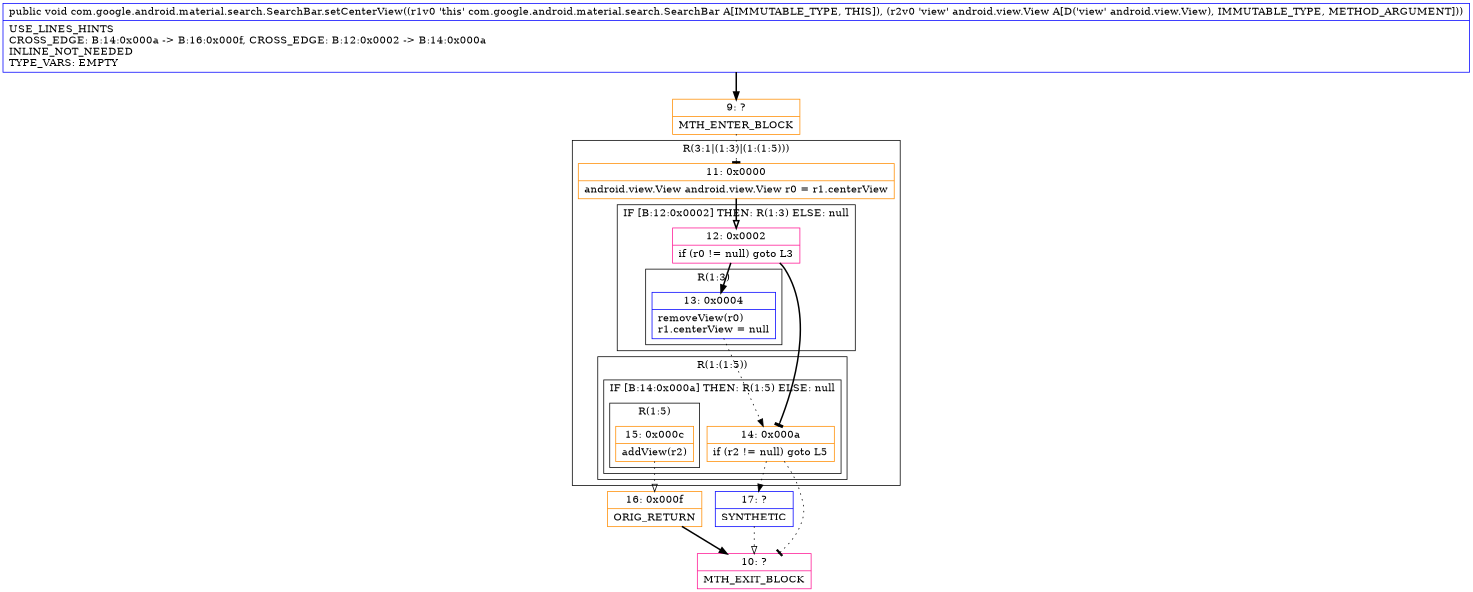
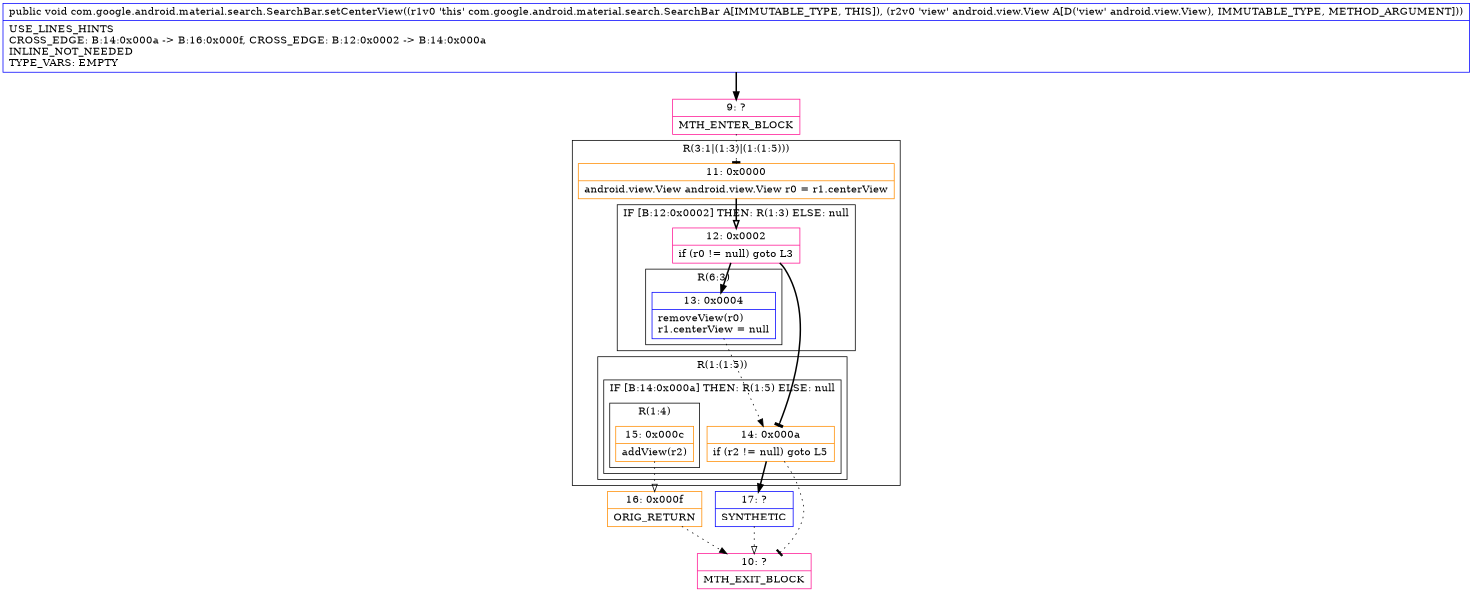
  digraph {
    node [color=darkorange shape=record]
    edge [arrowhead=normal style=dotted]
    n1 [color=blue label="{13\:\ 0x0004|removeView(r0)\lr1.centerView = null\l}"]
    n2 [color=deeppink label="{12\:\ 0x0002|if (r0 != null) goto L3\l}"]
    n3 [label="{15\:\ 0x000c|addView(r2)\l}"]
    n4 [label="{14\:\ 0x000a|if (r2 != null) goto L5\l}"]
    n5 [label="{11\:\ 0x0000|android.view.View android.view.View r0 = r1.centerView\l}"]
    n6 [label="{16\:\ 0x000f|ORIG_RETURN\l}"]
    n7 [color=blue label="{17\:\ ?|SYNTHETIC\l}"]
    n8 [color=deeppink label="{10\:\ ?|MTH_EXIT_BLOCK\l}"]
-   n9 [label="{9\:\ ?|MTH_ENTER_BLOCK\l}"]
+   n9 [color=deeppink label="{9\:\ ?|MTH_ENTER_BLOCK\l}"]
    n10 [color=blue label="{public void com.google.android.material.search.SearchBar.setCenterView((r1v0 'this' com.google.android.material.search.SearchBar A[IMMUTABLE_TYPE, THIS]), (r2v0 'view' android.view.View A[D('view' android.view.View), IMMUTABLE_TYPE, METHOD_ARGUMENT]))  | USE_LINES_HINTS\lCROSS_EDGE: B:14:0x000a \-\> B:16:0x000f, CROSS_EDGE: B:12:0x0002 \-\> B:14:0x000a\lINLINE_NOT_NEEDED\lTYPE_VARS: EMPTY\l}"]
    subgraph cluster_1 {
      label="R(3:1|(1:3)|(1:(1:5)))"
      n5
      subgraph cluster_2 {
        label="IF [B:12:0x0002] THEN: R(1:3) ELSE: null"
        n2
        subgraph cluster_3 {
-         label="R(1:3)"
+         label="R(6:3)"
          n1
        }
      }
      subgraph cluster_4 {
        label="R(1:(1:5))"
        subgraph cluster_5 {
          label="IF [B:14:0x000a] THEN: R(1:5) ELSE: null"
          n4
          subgraph cluster_6 {
-           label="R(1:5)"
+           label="R(1:4)"
            n3
          }
        }
      }
    }
    n1 -> n4
    n2 -> n1 [style=bold]
    n2 -> n4 [arrowhead=tee style=bold]
    n3 -> n6 [arrowhead=onormal]
-   n4 -> n7
+   n4 -> n7 [style=bold]
    n4 -> n8 [arrowhead=tee]
    n5 -> n2 [arrowhead=onormal style=bold]
-   n6 -> n8 [style=bold]
+   n6 -> n8
    n7 -> n8 [arrowhead=onormal]
    n9 -> n5 [arrowhead=tee]
    n10 -> n9 [style=bold]
  }
